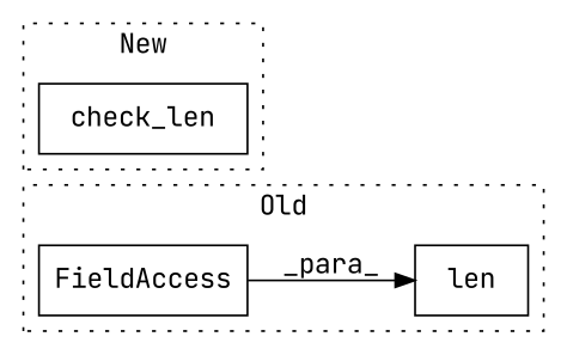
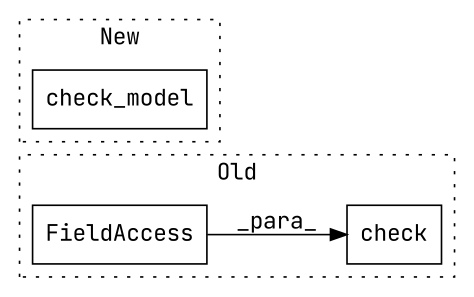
  digraph {
    rankdir=LR
    fontname="JetBrains Mono"
    node [a=32 shape=box fontname="JetBrains Mono"]
-   n1 [l="4,1" label=len s="1374,1394"]
+   n1 [l="4,1" label=check s="1374,1394"]
    n2 [a=22 l=16 label=FieldAccess s=1378]
-   n3 [l=13 label=check_len s=376]
+   n3 [l=13 label=check_model s=376]
    subgraph cluster_1 {
      label=Old
      style=dotted
      n1
      n2
    }
    subgraph cluster_2 {
      label=New
      style=dotted
      n3
    }
    n2 -> n1 [label=_para_ fontname="JetBrains Mono"]
  }
